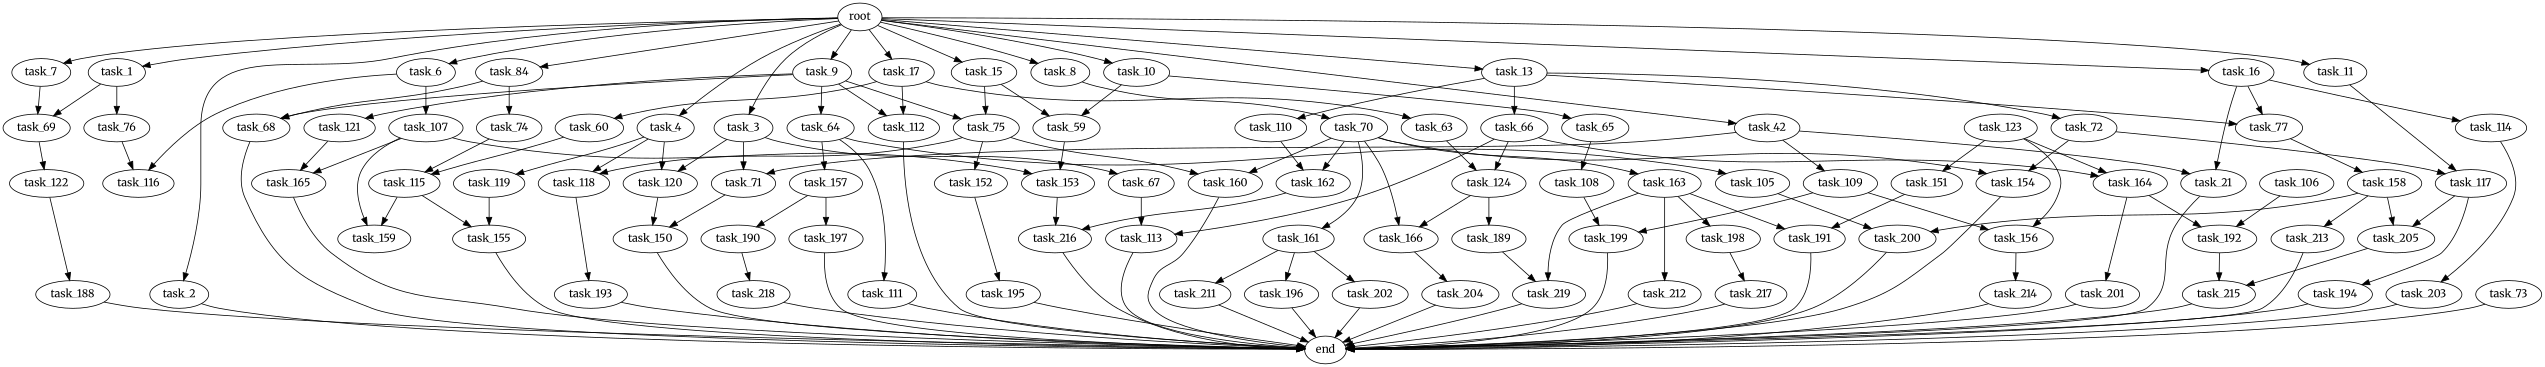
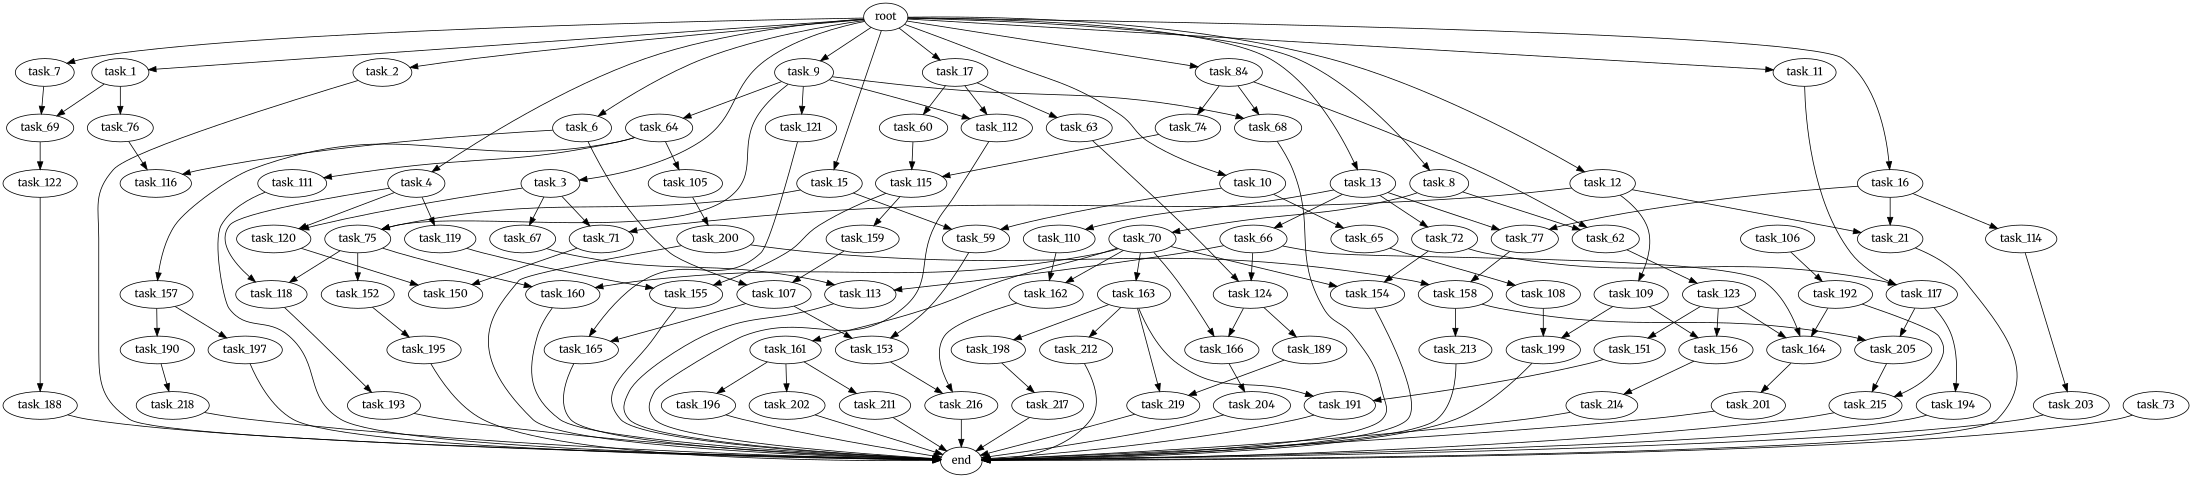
  digraph {
    fontname=Merriweather
    node [fontname=Merriweather]
    edge [fontname=Merriweather]
    root
    task_1
    task_2
    task_3
    task_4
    task_6
    task_7
    task_8
    task_9
    task_10
    task_11
-   task_12 [label=task_42]
+   task_12
    task_13
    n14 [label=task_84]
    task_15
    task_16
    task_17
    task_69
    task_76
    end
    task_67
    task_71
    task_120
    task_118
    task_119
    task_107
    task_116
+   task_62
    task_70
    task_64
    task_68
    task_75
    task_112
    task_121
    task_59
    task_65
    task_117
    n38 [label=task_21]
    task_109
    task_66
    task_72
    task_77
    task_110
    task_74
    task_114
    task_60
    task_63
    task_122
    task_113
    task_150
    task_193
    task_155
    task_73
    task_106
    task_192
    task_153
    task_159
    task_165
    task_123
    task_160
    task_161
    task_162
    task_163
    task_166
    task_154
    task_105
    task_111
    task_157
    task_152
    task_108
    task_194
    task_205
    task_199
    task_156
    task_124
    task_164
    task_158
    task_115
    task_203
    task_216
    task_151
    task_189
    task_200
    task_190
    task_197
    task_201
    task_188
    task_196
    task_202
    task_211
    task_191
    task_198
    task_212
    task_219
    task_204
    task_195
    task_213
    task_215
    task_214
    task_218
    task_217
    root -> task_1
    root -> task_2
    root -> task_3
    root -> task_4
    root -> task_6
    root -> task_7
    root -> task_8
    root -> task_9
    root -> task_10
    root -> task_11
    root -> task_12
    root -> task_13
    root -> n14
    root -> task_15
    root -> task_16
    root -> task_17
    task_1 -> task_69
    task_1 -> task_76
    task_2 -> end
    task_3 -> task_67
    task_3 -> task_71
    task_3 -> task_120
    task_4 -> task_120
    task_4 -> task_118
    task_4 -> task_119
    task_6 -> task_107
    task_6 -> task_116
    task_7 -> task_69
+   task_8 -> task_62
    task_8 -> task_70
    task_9 -> task_64
    task_9 -> task_68
    task_9 -> task_75
    task_9 -> task_112
    task_9 -> task_121
    task_10 -> task_59
    task_10 -> task_65
    task_11 -> task_117
    task_12 -> task_71
    task_12 -> n38
    task_12 -> task_109
    task_13 -> task_66
    task_13 -> task_72
    task_13 -> task_77
    task_13 -> task_110
+   n14 -> task_62
    n14 -> task_68
    n14 -> task_74
    task_15 -> task_75
    task_15 -> task_59
    task_16 -> n38
    task_16 -> task_77
    task_16 -> task_114
    task_17 -> task_112
    task_17 -> task_60
    task_17 -> task_63
    task_69 -> task_122
    task_76 -> task_116
    task_67 -> task_113
    task_71 -> task_150
    task_120 -> task_150
    task_118 -> task_193
    task_119 -> task_155
    task_107 -> task_153
-   task_107 -> task_159
+   task_159 -> task_107
    task_107 -> task_165
+   task_62 -> task_123
    task_70 -> task_160
    task_70 -> task_161
    task_70 -> task_162
    task_70 -> task_163
    task_70 -> task_166
    task_70 -> task_154
    task_64 -> task_105
    task_64 -> task_111
    task_64 -> task_157
    task_68 -> end
    task_75 -> task_118
    task_75 -> task_160
    task_75 -> task_152
    task_112 -> end
    task_121 -> task_165
    task_59 -> task_153
    task_65 -> task_108
    task_117 -> task_194
    task_117 -> task_205
    n38 -> end
    task_109 -> task_199
    task_109 -> task_156
    task_66 -> task_113
    task_66 -> task_124
    task_66 -> task_164
    task_72 -> task_117
    task_72 -> task_154
    task_77 -> task_158
    task_110 -> task_162
    task_74 -> task_115
    task_114 -> task_203
    task_60 -> task_115
    task_63 -> task_124
    task_122 -> task_188
    task_113 -> end
-   task_150 -> end
    task_193 -> end
    task_155 -> end
    task_73 -> end
    task_106 -> task_192
    task_192 -> task_215
    task_153 -> task_216
    task_165 -> end
    task_123 -> task_156
    task_123 -> task_164
    task_123 -> task_151
    task_160 -> end
    task_161 -> task_196
    task_161 -> task_202
    task_161 -> task_211
    task_162 -> task_216
    task_163 -> task_191
    task_163 -> task_198
    task_163 -> task_212
    task_163 -> task_219
    task_166 -> task_204
    task_154 -> end
    task_105 -> task_200
    task_111 -> end
    task_157 -> task_190
    task_157 -> task_197
    task_152 -> task_195
    task_108 -> task_199
    task_194 -> end
    task_205 -> task_215
    task_199 -> end
    task_156 -> task_214
    task_124 -> task_166
    task_124 -> task_189
-   task_164 -> task_192
+   task_192 -> task_164
    task_164 -> task_201
    task_158 -> task_205
-   task_158 -> task_200
+   task_200 -> task_158
    task_158 -> task_213
    task_115 -> task_155
    task_115 -> task_159
    task_203 -> end
    task_216 -> end
    task_151 -> task_191
    task_189 -> task_219
    task_200 -> end
    task_190 -> task_218
    task_197 -> end
    task_201 -> end
    task_188 -> end
    task_196 -> end
    task_202 -> end
    task_211 -> end
    task_191 -> end
    task_198 -> task_217
    task_212 -> end
    task_219 -> end
    task_204 -> end
    task_195 -> end
    task_213 -> end
    task_215 -> end
    task_214 -> end
    task_218 -> end
    task_217 -> end
  }
